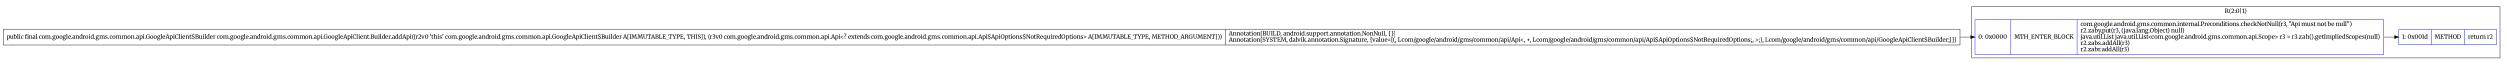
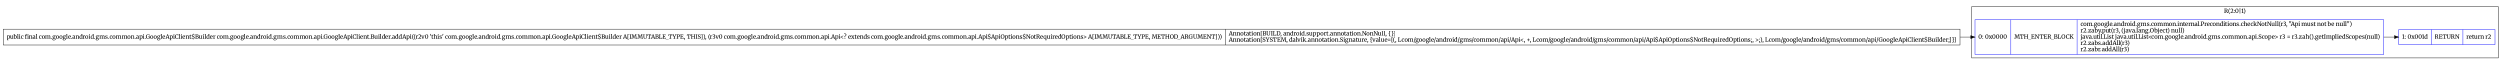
  digraph {
    rankdir=LR
    fontname=Merriweather
    node [color=blue shape=record fontname=Merriweather]
    edge [fontname=Merriweather]
    n1 [label="{0\:\ 0x0000|MTH_ENTER_BLOCK\l|com.google.android.gms.common.internal.Preconditions.checkNotNull(r3, \"Api must not be null\")\lr2.zaby.put(r3, (java.lang.Object) null)\ljava.util.List java.util.List\<com.google.android.gms.common.api.Scope\> r3 = r3.zah().getImpliedScopes(null)\lr2.zabs.addAll(r3)\lr2.zabr.addAll(r3)\l}"]
-   n2 [label="{1\:\ 0x001d|METHOD\l|return r2\l}"]
+   n2 [label="{1\:\ 0x001d|RETURN\l|return r2\l}"]
    n3 [label="{public final com.google.android.gms.common.api.GoogleApiClient$Builder com.google.android.gms.common.api.GoogleApiClient.Builder.addApi((r2v0 'this' com.google.android.gms.common.api.GoogleApiClient$Builder A[IMMUTABLE_TYPE, THIS]), (r3v0 com.google.android.gms.common.api.Api\<? extends com.google.android.gms.common.api.Api$ApiOptions$NotRequiredOptions\> A[IMMUTABLE_TYPE, METHOD_ARGUMENT]))  | Annotation[BUILD, android.support.annotation.NonNull, \{\}]\lAnnotation[SYSTEM, dalvik.annotation.Signature, \{value=[(, Lcom\/google\/android\/gms\/common\/api\/Api\<, +, Lcom\/google\/android\/gms\/common\/api\/Api$ApiOptions$NotRequiredOptions;, \>;), Lcom\/google\/android\/gms\/common\/api\/GoogleApiClient$Builder;]\}]\l}" color=""]
    subgraph cluster_1 {
      label="R(2:0|1)"
      n1
      n2
    }
    n1 -> n2
    n3 -> n1
  }
